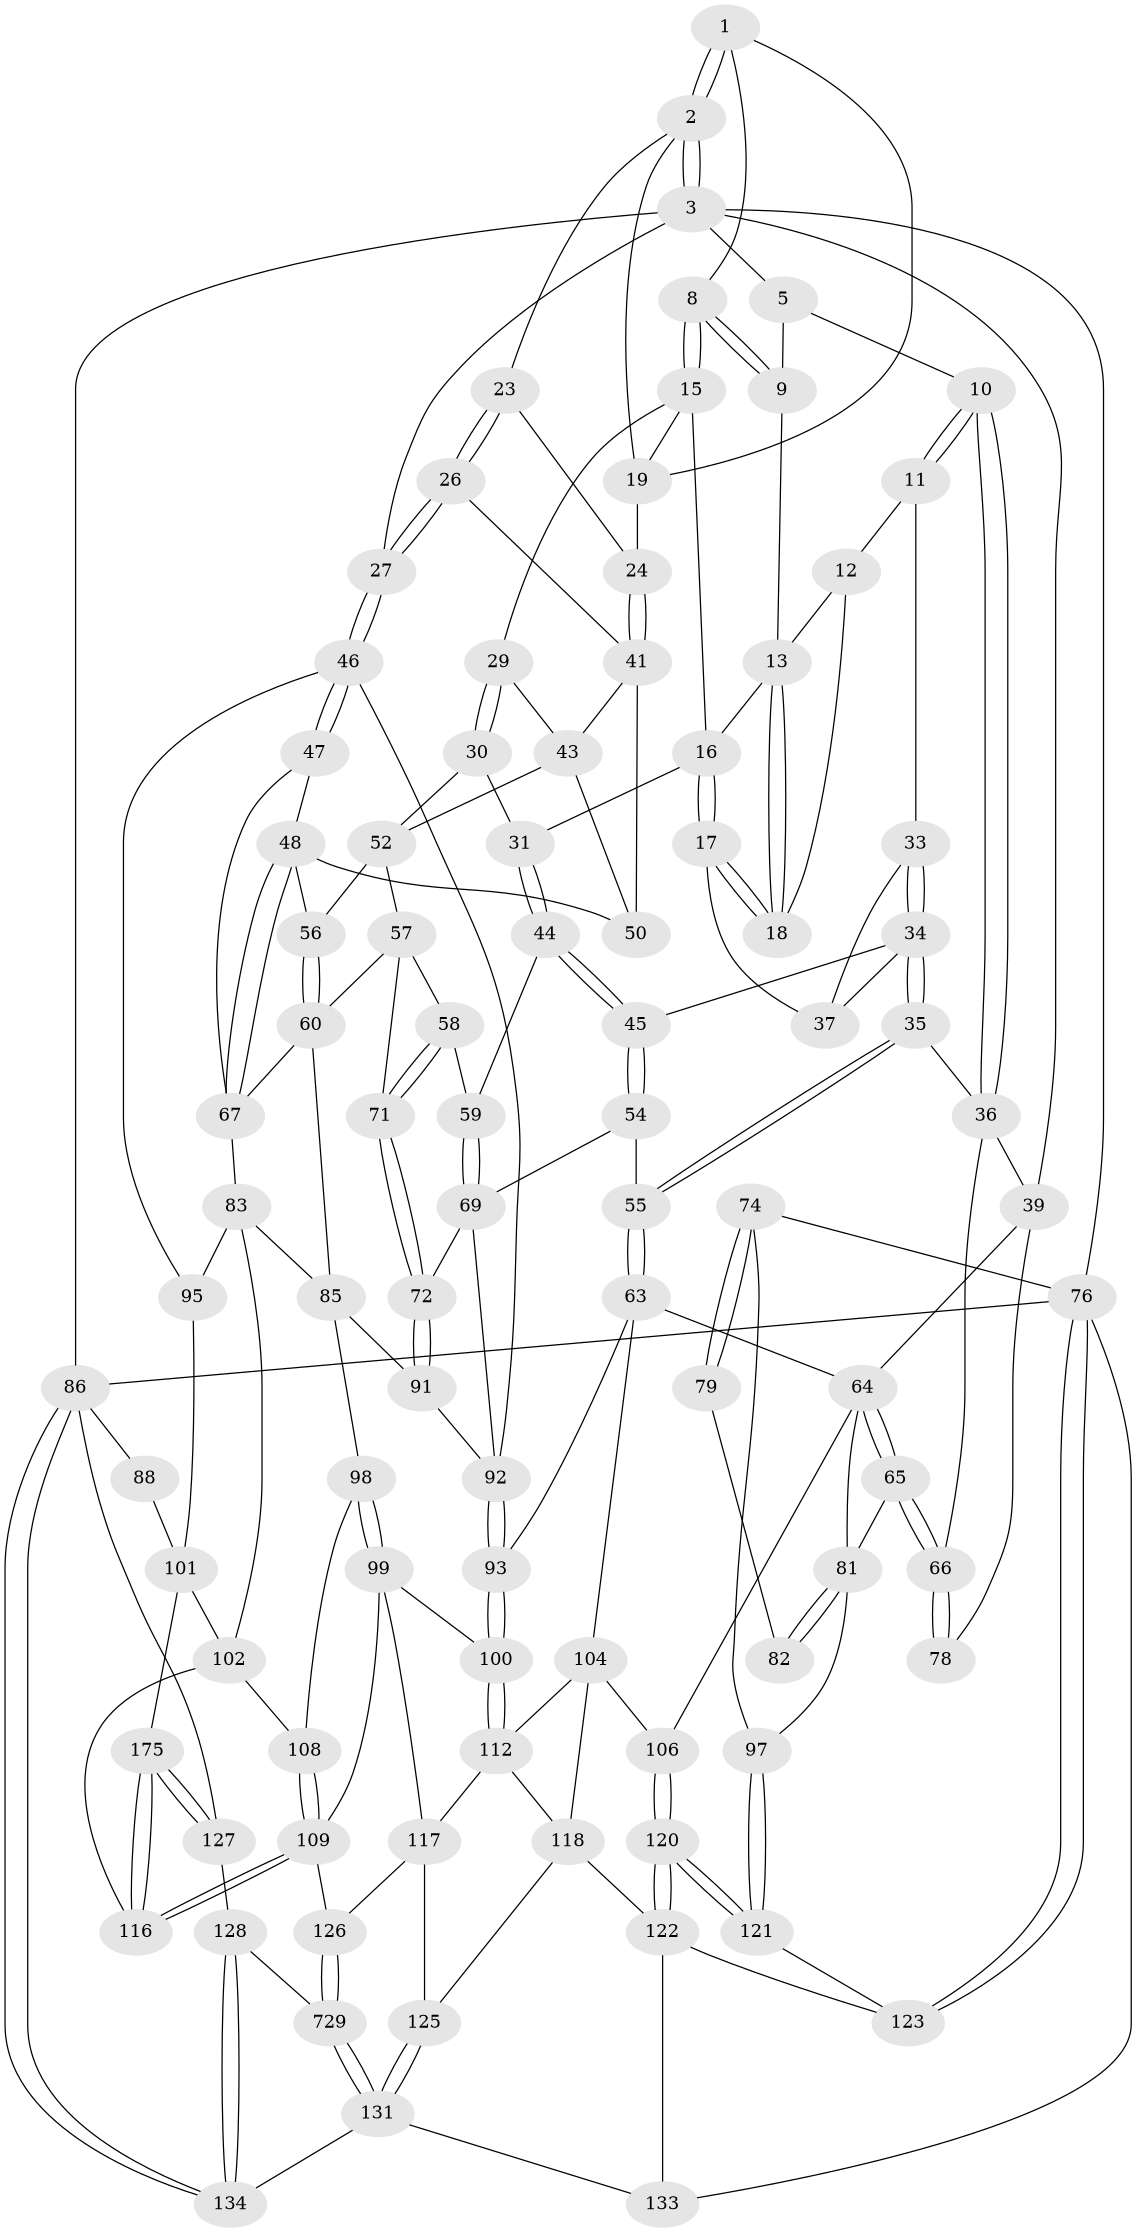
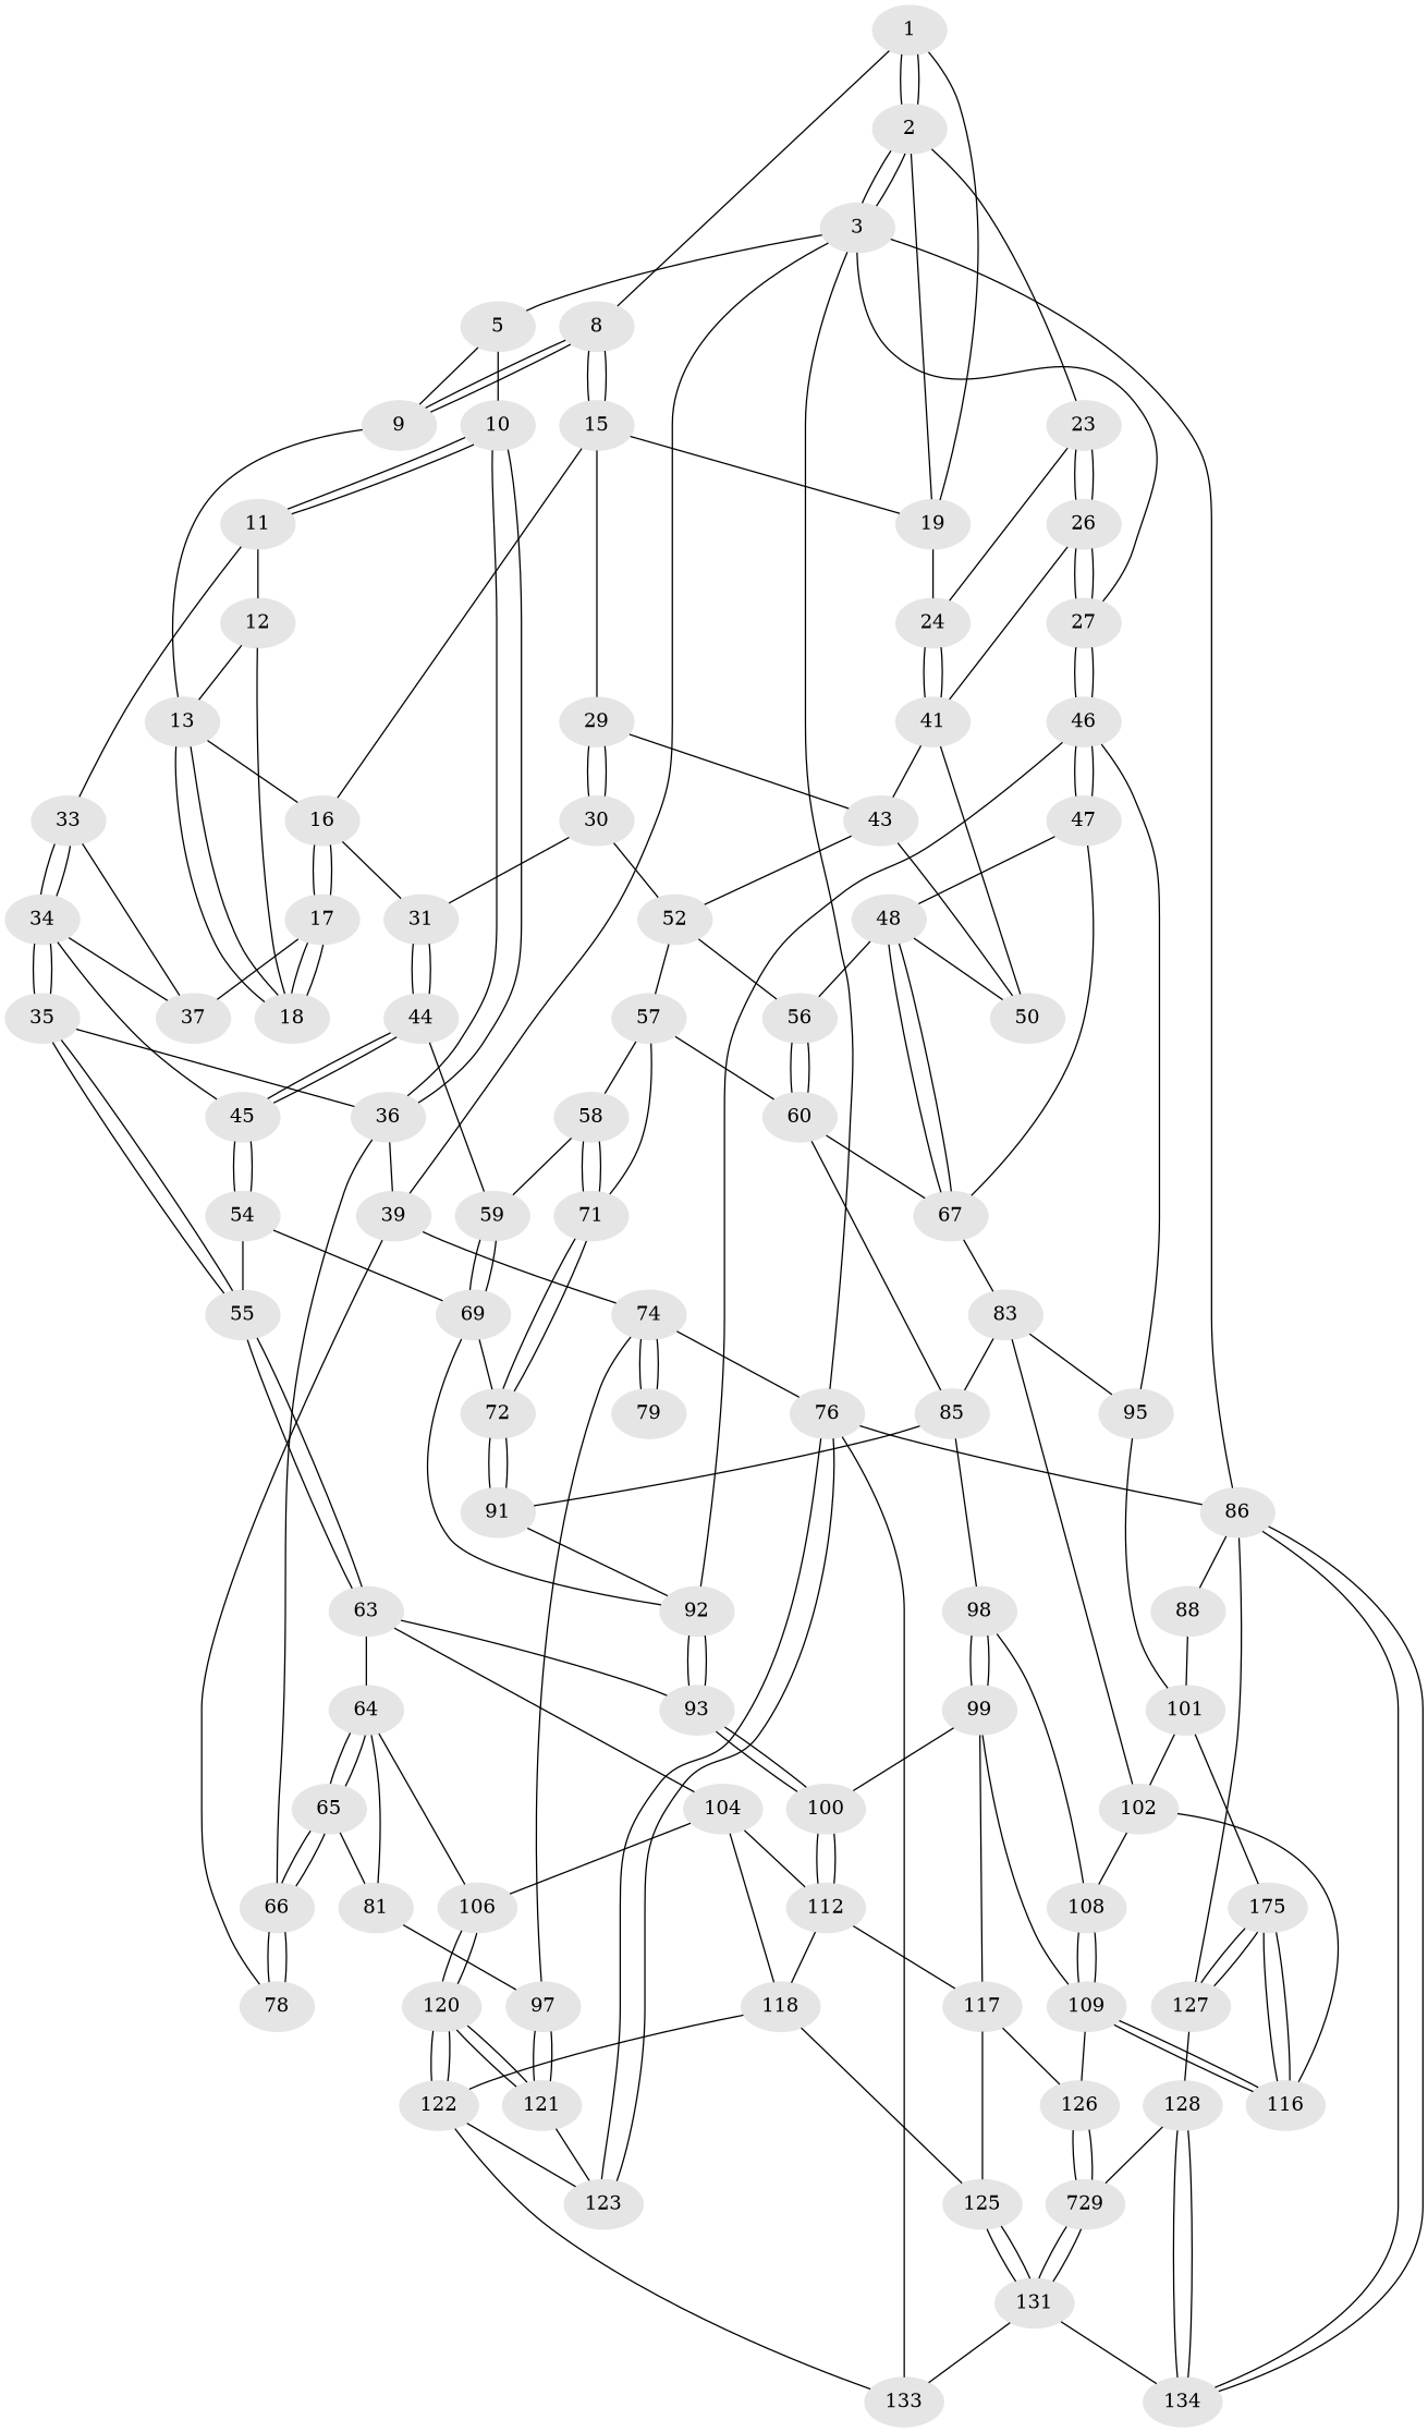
  graph {
    node [color=gray90 style=filled]
    1 [super="+7"]
    2 [super="+20"]
    8
    19 [super="+21"]
    3 [super="+4"]
    23
    9
    15 [super="+22"]
    24
    5 [super="+6"]
    27
    39 [super="+73"]
    76 [super="+77"]
    86 [super="+87"]
    26
    10
    46 [super="+89"]
    74 [super="+75"]
    78
    123
    133
    88
    127
    134
    13 [super="+14"]
    11 [super="+28"]
    36 [super="+38"]
    16
    29
    18
    12 [super="+25"]
    33
    66
    37
    34 [super="+40"]
    17 [super="+32"]
    31
    30
    43 [super="+51"]
    44
    41 [super="+42"]
    50
    47
    95
    92
    52 [super="+53"]
    56
    57 [super="+62"]
    45
    59
    35
    55
    54
    63 [super="+94"]
    79 [super="+80"]
    97
    69 [super="+70"]
    48 [super="+49"]
    67 [super="+68"]
    101 [super="+114"]
    83 [super="+84"]
    60 [super="+61"]
    58
    71
    72
    64 [super="+103"]
    93
    104 [super="+105"]
    85 [super="+90"]
    91
    98
    65
    81 [super="+96"]
    106
    100
    112 [super="+113"]
    118 [super="+119"]
-   82
    120
    102 [super="+107"]
    121
    108
    116
    99 [super="+111"]
    128
    n86 [label=175]
    109 [super="+110"]
    117 [super="+124"]
    126
    125
    122 [super="+130"]
    n92 [label=729]
    131 [super="+132"]
    1 -- 2
    1 -- 2
    1 -- 8
    1 -- 19
    2 -- 19
    2 -- 3
    2 -- 3
    2 -- 23
    8 -- 9
    8 -- 9
    8 -- 15
    8 -- 15
    19 -- 24
    3 -- 5
    3 -- 27
    3 -- 39
    3 -- 76
    3 -- 86
    23 -- 24
    23 -- 26
    23 -- 26
    9 -- 13
    15 -- 19
    15 -- 16
    15 -- 29
    24 -- 41
    24 -- 41
    5 -- 9
    5 -- 10
    27 -- 46
    27 -- 46
-   39 -- 64
+   39 -- 74
    39 -- 78
    76 -- 86
    76 -- 123
    76 -- 123
    76 -- 133
    86 -- 88
    86 -- 127
    86 -- 134
    86 -- 134
    26 -- 27
    26 -- 27
    26 -- 41
    10 -- 11
    10 -- 11
    10 -- 36
    10 -- 36
    46 -- 47
    46 -- 47
    46 -- 95
    46 -- 92
    74 -- 76
    74 -- 79
    74 -- 79
    74 -- 97
    88 -- 101
    127 -- 128
    13 -- 16
    13 -- 18
    13 -- 18
    11 -- 12 [weight=2]
    11 -- 33
    36 -- 39
    36 -- 66
    16 -- 17
    16 -- 17
    16 -- 31
    29 -- 30
    29 -- 30
    29 -- 43
    12 -- 13
    12 -- 18
    33 -- 37
    33 -- 34
    33 -- 34
    66 -- 78
    66 -- 78
    34 -- 37
    34 -- 45
    34 -- 35
    34 -- 35
    17 -- 18
    17 -- 18
    17 -- 37
    31 -- 44
    31 -- 44
    30 -- 31
    30 -- 52
    43 -- 50
    43 -- 52
    44 -- 45
    44 -- 45
    44 -- 59
    41 -- 43
    41 -- 50
    47 -- 48
    47 -- 67
    95 -- 101
    92 -- 93
    92 -- 93
    52 -- 56
    52 -- 57
    56 -- 60
    56 -- 60
    57 -- 60
    57 -- 58
    57 -- 71
    45 -- 54
    45 -- 54
    59 -- 69
    59 -- 69
    35 -- 36
    35 -- 55
    35 -- 55
    55 -- 63
    55 -- 63
    54 -- 55
    54 -- 69
    63 -- 64
    63 -- 93
    63 -- 104
-   79 -- 82 [weight=2]
    97 -- 121
    97 -- 121
    69 -- 92
    69 -- 72
    48 -- 50
    48 -- 56
    48 -- 67
    48 -- 67
    67 -- 83
    101 -- 102
    101 -- n86
    83 -- 95
    83 -- 85
    83 -- 102
    60 -- 67
    60 -- 85
    58 -- 59
    58 -- 71
    58 -- 71
    71 -- 72
    71 -- 72
    72 -- 91
    72 -- 91
    64 -- 65
    64 -- 65
    64 -- 81
    64 -- 106
    93 -- 100
    93 -- 100
    104 -- 106
    104 -- 112
    104 -- 118
    85 -- 91
    85 -- 98
    91 -- 92
    98 -- 108
    98 -- 99
    98 -- 99
    65 -- 66
    65 -- 66
    65 -- 81
    81 -- 97
-   81 -- 82
-   81 -- 82
    106 -- 120
    106 -- 120
    100 -- 112
    100 -- 112
    112 -- 118
    112 -- 117
    118 -- 125
    118 -- 122
    120 -- 121
    120 -- 121
    120 -- 122
    120 -- 122
    102 -- 108
    102 -- 116
    121 -- 123
    108 -- 109
    108 -- 109
    99 -- 100
    99 -- 109
    99 -- 117
    128 -- 134
    128 -- 134
    128 -- n92
    n86 -- 127
    n86 -- 127
    n86 -- 116
    n86 -- 116
    109 -- 116
    109 -- 116
    109 -- 126
    117 -- 126
    117 -- 125
    126 -- n92
    126 -- n92
    125 -- 131
    125 -- 131
    122 -- 123
    122 -- 133
    n92 -- 131
    n92 -- 131
    131 -- 133
    131 -- 134
  }
